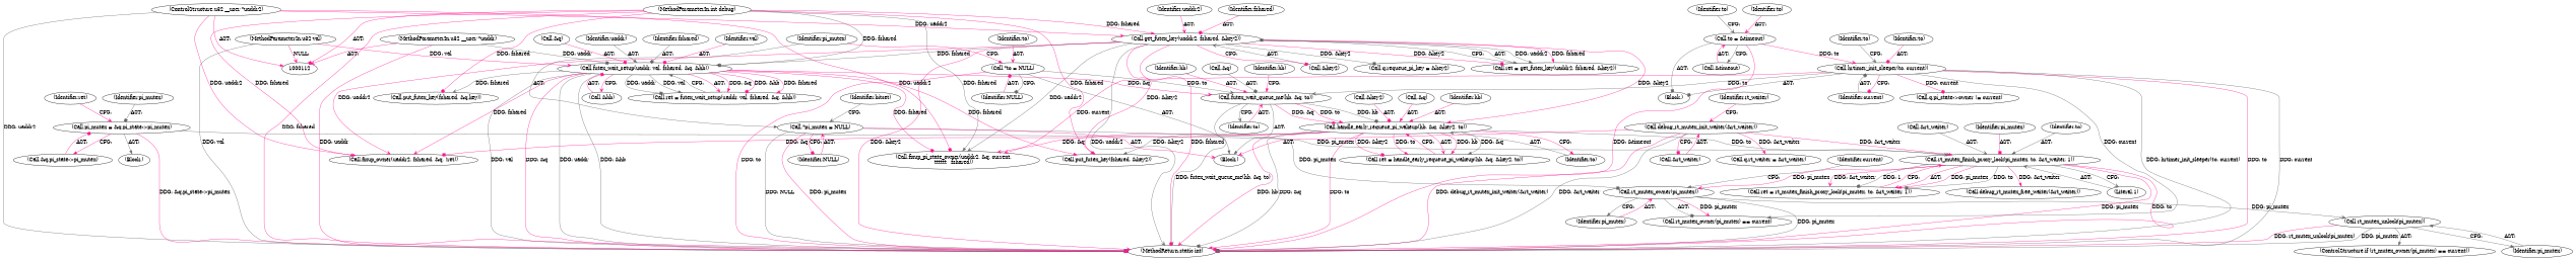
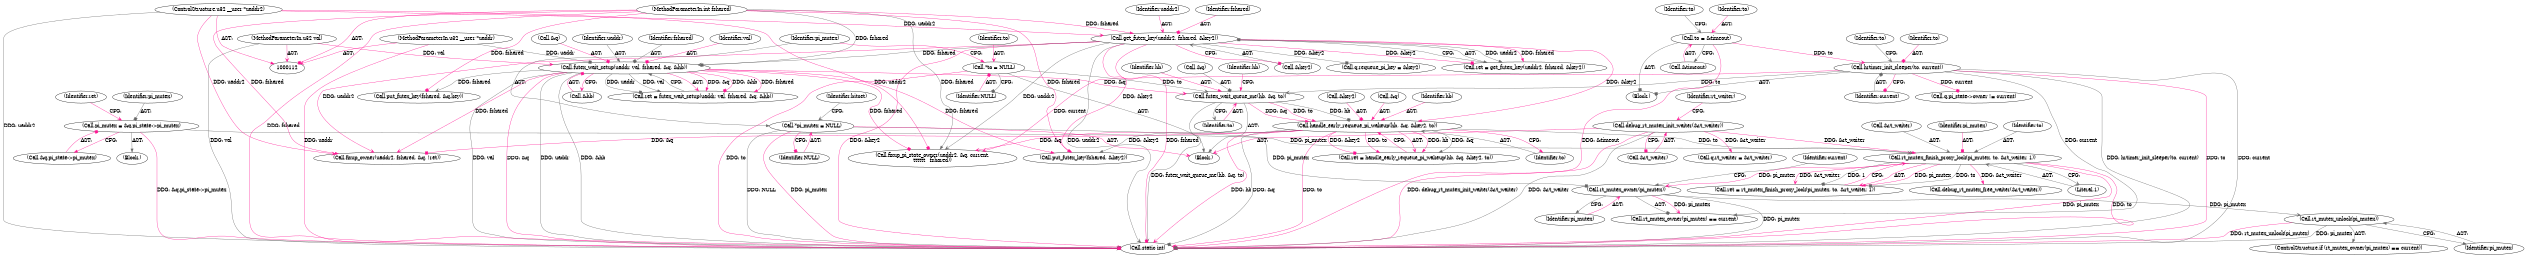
  digraph {
    edge [arrowhead=box color=deeppink]
    n1 [label="(Call,rt_mutex_unlock(pi_mutex))"]
-   n2 [label="(MethodReturn,static int)"]
+   n2 [label="(Call,static int)"]
    n3 [label="(Identifier,pi_mutex)"]
    n4 [label="(ControlStructure,if (rt_mutex_owner(pi_mutex) == current))"]
    n5 [label="(Call,rt_mutex_owner(pi_mutex))"]
    n6 [label="(Identifier,pi_mutex)"]
    n7 [label="(Call,rt_mutex_owner(pi_mutex) == current)"]
    n8 [label="(Call,rt_mutex_finish_proxy_lock(pi_mutex, to, &rt_waiter, 1))"]
    n9 [label="(Literal,1)"]
    n10 [label="(Call,ret = rt_mutex_finish_proxy_lock(pi_mutex, to, &rt_waiter, 1))"]
    n11 [label="(Call,debug_rt_mutex_free_waiter(&rt_waiter))"]
    n12 [label="(Call,pi_mutex = &q.pi_state->pi_mutex)"]
    n13 [label="(Block,)"]
    n14 [label="(Call,&q.pi_state->pi_mutex)"]
    n15 [label="(Call,handle_early_requeue_pi_wakeup(hb, &q, &key2, to))"]
    n16 [label="(Call,fixup_owner(uaddr2, fshared, &q, !ret))"]
    n17 [label="(Identifier,to)"]
    n18 [label="(Call,ret = handle_early_requeue_pi_wakeup(hb, &q, &key2, to))"]
    n19 [label="(Call,fixup_pi_state_owner(uaddr2, &q, current,\n\t\t\t\t\t\t   fshared))"]
    n20 [label="(Call,put_futex_key(fshared, &key2))"]
    n21 [label="(Call,futex_wait_queue_me(hb, &q, to))"]
    n22 [label="(Block,)"]
    n23 [label="(Identifier,to)"]
    n24 [label="(Call,futex_wait_setup(uaddr, val, fshared, &q, &hb))"]
    n25 [label="(Call,put_futex_key(fshared, &q.key))"]
    n26 [label="(Call,&hb)"]
    n27 [label="(Call,ret = futex_wait_setup(uaddr, val, fshared, &q, &hb))"]
    n28 [label="(MethodParameterIn,u32 __user *uaddr)"]
    1000112
    n30 [label="(MethodParameterIn,u32 val)"]
    n31 [label="(Call,get_futex_key(uaddr2, fshared, &key2))"]
    n32 [label="(Call,&key2)"]
    n33 [label="(Call,q.requeue_pi_key = &key2)"]
    n34 [label="(Call,ret = get_futex_key(uaddr2, fshared, &key2))"]
    n35 [label="(ControlStructure,u32 __user *uaddr2)"]
-   n36 [label="(MethodParameterIn,int debug)"]
+   n36 [label="(MethodParameterIn,int fshared)"]
    n37 [label="(Call,hrtimer_init_sleeper(to, current))"]
    n38 [label="(Identifier,current)"]
    n39 [label="(Call,q.pi_state->owner != current)"]
    n40 [label="(Block,)"]
    n41 [label="(Call,to = &timeout)"]
    n42 [label="(Call,&timeout)"]
    n43 [label="(Call,*to = NULL)"]
    n44 [label="(Identifier,NULL)"]
    n45 [label="(Call,debug_rt_mutex_init_waiter(&rt_waiter))"]
    n46 [label="(Call,q.rt_waiter = &rt_waiter)"]
    n47 [label="(Call,&rt_waiter)"]
    n48 [label="(Call,*pi_mutex = NULL)"]
    n49 [label="(Identifier,NULL)"]
    n50 [label="(Call,&q)"]
    n51 [label="(Call,&key2)"]
    n52 [label="(Identifier,uaddr)"]
    n53 [label="(Call,&rt_waiter)"]
    n54 [label="(Identifier,uaddr2)"]
    n55 [label="(Identifier,hb)"]
    n56 [label="(Identifier,rt_waiter)"]
    n57 [label="(Identifier,fshared)"]
    n58 [label="(Identifier,val)"]
    n59 [label="(Identifier,to)"]
    n60 [label="(Identifier,to)"]
    n61 [label="(Identifier,bitset)"]
    n62 [label="(Identifier,pi_mutex)"]
    n63 [label="(Identifier,to)"]
    n64 [label="(Call,&q)"]
    n65 [label="(Identifier,to)"]
    n66 [label="(Identifier,pi_mutex)"]
    n67 [label="(Identifier,fshared)"]
    n68 [label="(Call,&q)"]
    n69 [label="(Identifier,hb)"]
    n70 [label="(Identifier,to)"]
    n71 [label="(Identifier,current)"]
    n72 [label="(Identifier,to)"]
    n73 [label="(Identifier,ret)"]
    n74 [label="(Identifier,pi_mutex)"]
    n75 [label="(Identifier,hb)"]
    n1 -> n2 [label="DDG: rt_mutex_unlock(pi_mutex)"]
    n1 -> n2 [color=gray40 label="DDG: pi_mutex"]
    n1 -> n3 [arrowhead=normal color=gray40 label="CFG: "]
    n1 -> n4 [arrowhead=normal color=gray40 label="AST: "]
    n3 -> n1 [arrowhead=normal color=gray40 label="AST: "]
    n5 -> n1 [arrowhead=vee color=gray40 label="DDG: pi_mutex"]
    n5 -> n2 [color=gray40 label="DDG: pi_mutex"]
    n5 -> n6 [arrowhead=normal color=gray40 label="CFG: "]
    n5 -> n7 [color=gray40 label="AST: "]
    n5 -> n7 [arrowhead=vee label="DDG: pi_mutex"]
    n6 -> n5 [arrowhead=vee label="AST: "]
    n8 -> n2 [label="DDG: pi_mutex"]
    n8 -> n2 [label="DDG: to"]
    n8 -> n5 [arrowhead=vee label="DDG: pi_mutex"]
    n8 -> n9 [arrowhead=vee color=gray40 label="CFG: "]
    n8 -> n10 [arrowhead=vee label="AST: "]
    n8 -> n10 [arrowhead=normal label="DDG: pi_mutex"]
    n8 -> n10 [color=gray40 label="DDG: to"]
    n8 -> n10 [arrowhead=vee label="DDG: &rt_waiter"]
    n8 -> n10 [color=gray40 label="DDG: 1"]
    n8 -> n11 [arrowhead=normal label="DDG: &rt_waiter"]
    n9 -> n8 [arrowhead=vee color=gray40 label="AST: "]
    n10 -> n8 [arrowhead=vee label="CFG: "]
    n12 -> n2 [arrowhead=normal label="DDG: &q.pi_state->pi_mutex"]
    n12 -> n8 [arrowhead=vee color=gray40 label="DDG: pi_mutex"]
    n12 -> n13 [arrowhead=normal color=gray40 label="AST: "]
    n12 -> n14 [arrowhead=normal label="CFG: "]
    n14 -> n12 [label="AST: "]
    n15 -> n2 [arrowhead=vee label="DDG: hb"]
    n15 -> n2 [color=gray40 label="DDG: &q"]
    n15 -> n2 [arrowhead=normal label="DDG: to"]
    n15 -> n8 [arrowhead=vee color=gray40 label="DDG: to"]
    n15 -> n16 [label="DDG: &q"]
    n15 -> n17 [arrowhead=normal label="CFG: "]
    n15 -> n18 [arrowhead=vee label="AST: "]
    n15 -> n18 [arrowhead=normal label="DDG: hb"]
    n15 -> n18 [arrowhead=normal color=gray40 label="DDG: &q"]
    n15 -> n18 [label="DDG: &key2"]
    n15 -> n18 [arrowhead=normal label="DDG: to"]
    n15 -> n19 [arrowhead=vee label="DDG: &q"]
    n15 -> n20 [arrowhead=normal color=gray40 label="DDG: &key2"]
    n17 -> n15 [arrowhead=vee color=gray40 label="AST: "]
    n18 -> n15 [arrowhead=normal label="CFG: "]
    n21 -> n2 [arrowhead=vee color=gray40 label="DDG: futex_wait_queue_me(hb, &q, to)"]
    n21 -> n15 [color=gray40 label="DDG: hb"]
    n21 -> n15 [arrowhead=normal label="DDG: &q"]
    n21 -> n15 [arrowhead=normal label="DDG: to"]
    n21 -> n22 [arrowhead=normal color=gray40 label="AST: "]
    n21 -> n23 [arrowhead=vee color=gray40 label="CFG: "]
    n23 -> n21 [arrowhead=vee label="AST: "]
    n24 -> n2 [arrowhead=vee color=gray40 label="DDG: uaddr"]
    n24 -> n2 [arrowhead=normal color=gray40 label="DDG: &hb"]
    n24 -> n2 [arrowhead=normal color=gray40 label="DDG: val"]
    n24 -> n2 [arrowhead=normal label="DDG: &q"]
    n24 -> n16 [arrowhead=vee label="DDG: fshared"]
    n24 -> n19 [label="DDG: fshared"]
    n24 -> n20 [arrowhead=normal label="DDG: fshared"]
    n24 -> n21 [arrowhead=vee label="DDG: &q"]
    n24 -> n25 [arrowhead=vee color=gray40 label="DDG: fshared"]
    n24 -> n26 [arrowhead=vee label="CFG: "]
    n24 -> n27 [arrowhead=vee label="AST: "]
    n24 -> n27 [arrowhead=normal label="DDG: &q"]
    n24 -> n27 [label="DDG: &hb"]
    n24 -> n27 [arrowhead=normal label="DDG: fshared"]
    n24 -> n27 [color=gray40 label="DDG: uaddr"]
    n24 -> n27 [arrowhead=normal color=gray40 label="DDG: val"]
    n26 -> n24 [label="AST: "]
    n27 -> n24 [arrowhead=normal color=gray40 label="CFG: "]
    n28 -> n2 [arrowhead=vee label="DDG: uaddr"]
    n28 -> n24 [color=gray40 label="DDG: uaddr"]
    n28 -> 1000112 [arrowhead=vee label="AST: "]
    n30 -> n2 [arrowhead=vee color=gray40 label="DDG: val"]
    n30 -> n24 [arrowhead=vee label="DDG: val"]
-   n30 -> 1000112 [arrowhead=vee label="NULL: "]
+   n30 -> 1000112 [arrowhead=vee label="AST: "]
    n31 -> n2 [arrowhead=vee label="DDG: &key2"]
    n31 -> n2 [arrowhead=vee color=gray40 label="DDG: uaddr2"]
    n31 -> n2 [label="DDG: fshared"]
    n31 -> n15 [arrowhead=normal label="DDG: &key2"]
    n31 -> n16 [arrowhead=vee label="DDG: uaddr2"]
    n31 -> n19 [arrowhead=vee color=gray40 label="DDG: uaddr2"]
    n31 -> n20 [arrowhead=normal label="DDG: &key2"]
    n31 -> n24 [arrowhead=vee color=gray40 label="DDG: fshared"]
    n31 -> n32 [label="CFG: "]
    n31 -> n33 [color=gray40 label="DDG: &key2"]
    n31 -> n34 [arrowhead=normal color=gray40 label="AST: "]
    n31 -> n34 [arrowhead=normal color=gray40 label="DDG: uaddr2"]
    n31 -> n34 [arrowhead=normal label="DDG: fshared"]
    n31 -> n34 [label="DDG: &key2"]
    n32 -> n31 [arrowhead=vee color=gray40 label="AST: "]
    n34 -> n31 [color=gray40 label="CFG: "]
    n35 -> n2 [color=gray40 label="DDG: uaddr2"]
    n35 -> n16 [arrowhead=vee label="DDG: uaddr2"]
    n35 -> n19 [label="DDG: uaddr2"]
    n35 -> 1000112 [arrowhead=normal label="AST: "]
    n35 -> n31 [arrowhead=vee label="DDG: uaddr2"]
    n36 -> n2 [label="DDG: fshared"]
    n36 -> n16 [arrowhead=normal label="DDG: fshared"]
    n36 -> n19 [arrowhead=normal color=gray40 label="DDG: fshared"]
    n36 -> n20 [arrowhead=normal label="DDG: fshared"]
    n36 -> n24 [color=gray40 label="DDG: fshared"]
    n36 -> n25 [label="DDG: fshared"]
    n36 -> 1000112 [label="AST: "]
    n36 -> n31 [arrowhead=normal label="DDG: fshared"]
    n37 -> n2 [arrowhead=vee color=gray40 label="DDG: hrtimer_init_sleeper(to, current)"]
    n37 -> n2 [label="DDG: to"]
    n37 -> n2 [arrowhead=normal color=gray40 label="DDG: current"]
    n37 -> n7 [arrowhead=normal color=gray40 label="DDG: current"]
    n37 -> n19 [arrowhead=vee label="DDG: current"]
    n37 -> n21 [arrowhead=vee color=gray40 label="DDG: to"]
    n37 -> n38 [label="CFG: "]
    n37 -> n39 [label="DDG: current"]
    n37 -> n40 [color=gray40 label="AST: "]
    n38 -> n37 [color=gray40 label="AST: "]
    n41 -> n2 [label="DDG: &timeout"]
    n41 -> n37 [arrowhead=vee label="DDG: to"]
    n41 -> n40 [color=gray40 label="AST: "]
    n41 -> n42 [arrowhead=normal color=gray40 label="CFG: "]
    n42 -> n41 [arrowhead=vee label="AST: "]
    n43 -> n2 [label="DDG: to"]
    n43 -> n21 [arrowhead=vee color=gray40 label="DDG: to"]
    n43 -> n22 [arrowhead=normal color=gray40 label="AST: "]
    n43 -> n44 [color=gray40 label="CFG: "]
    n44 -> n43 [label="AST: "]
    n45 -> n2 [label="DDG: debug_rt_mutex_init_waiter(&rt_waiter)"]
    n45 -> n2 [color=gray40 label="DDG: &rt_waiter"]
    n45 -> n8 [arrowhead=normal label="DDG: &rt_waiter"]
    n45 -> n22 [arrowhead=vee label="AST: "]
    n45 -> n46 [arrowhead=normal label="DDG: &rt_waiter"]
    n45 -> n47 [label="CFG: "]
    n47 -> n45 [arrowhead=normal label="AST: "]
    n48 -> n2 [color=gray40 label="DDG: NULL"]
    n48 -> n2 [label="DDG: pi_mutex"]
    n48 -> n5 [color=gray40 label="DDG: pi_mutex"]
    n48 -> n22 [arrowhead=vee label="AST: "]
    n48 -> n49 [label="CFG: "]
    n49 -> n48 [arrowhead=vee label="AST: "]
    n50 -> n24 [label="AST: "]
    n51 -> n15 [label="AST: "]
    n52 -> n24 [arrowhead=normal color=gray40 label="AST: "]
    n53 -> n8 [arrowhead=vee color=gray40 label="AST: "]
    n54 -> n31 [arrowhead=vee label="AST: "]
    n55 -> n21 [arrowhead=normal label="AST: "]
    n56 -> n45 [arrowhead=vee label="CFG: "]
    n57 -> n24 [color=gray40 label="AST: "]
    n58 -> n24 [label="AST: "]
    n59 -> n37 [arrowhead=vee color=gray40 label="CFG: "]
    n60 -> n37 [label="AST: "]
    n61 -> n48 [arrowhead=vee color=gray40 label="CFG: "]
    n62 -> n8 [label="AST: "]
    n63 -> n41 [arrowhead=vee label="AST: "]
    n64 -> n15 [arrowhead=normal label="AST: "]
    n65 -> n43 [arrowhead=vee label="AST: "]
    n66 -> n43 [arrowhead=normal label="CFG: "]
    n66 -> n48 [arrowhead=normal color=gray40 label="AST: "]
    n67 -> n31 [label="AST: "]
    n68 -> n21 [color=gray40 label="AST: "]
    n69 -> n15 [arrowhead=normal label="AST: "]
    n70 -> n8 [arrowhead=normal color=gray40 label="AST: "]
    n71 -> n5 [arrowhead=normal color=gray40 label="CFG: "]
    n72 -> n41 [arrowhead=vee color=gray40 label="CFG: "]
    n73 -> n12 [arrowhead=vee label="CFG: "]
    n74 -> n12 [color=gray40 label="AST: "]
    n75 -> n21 [arrowhead=normal label="CFG: "]
  }
